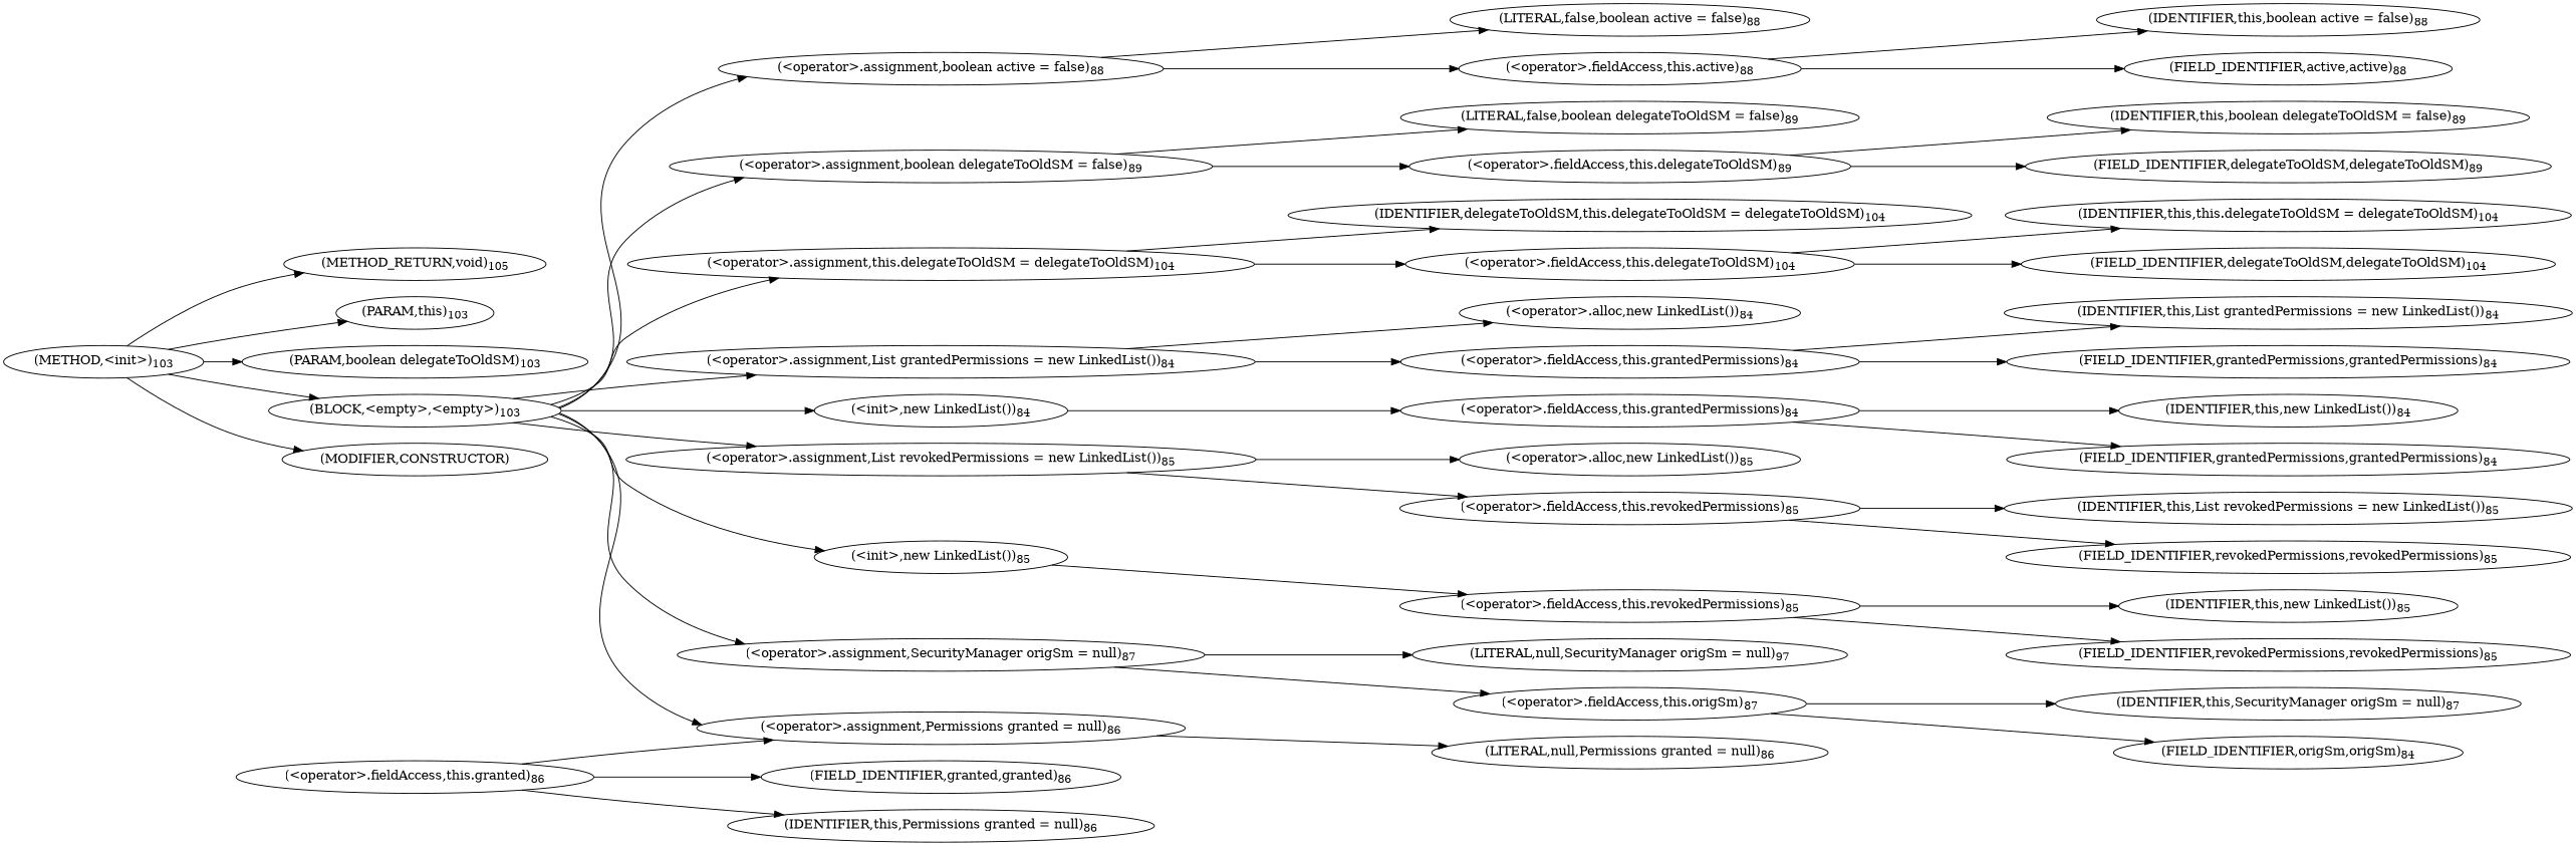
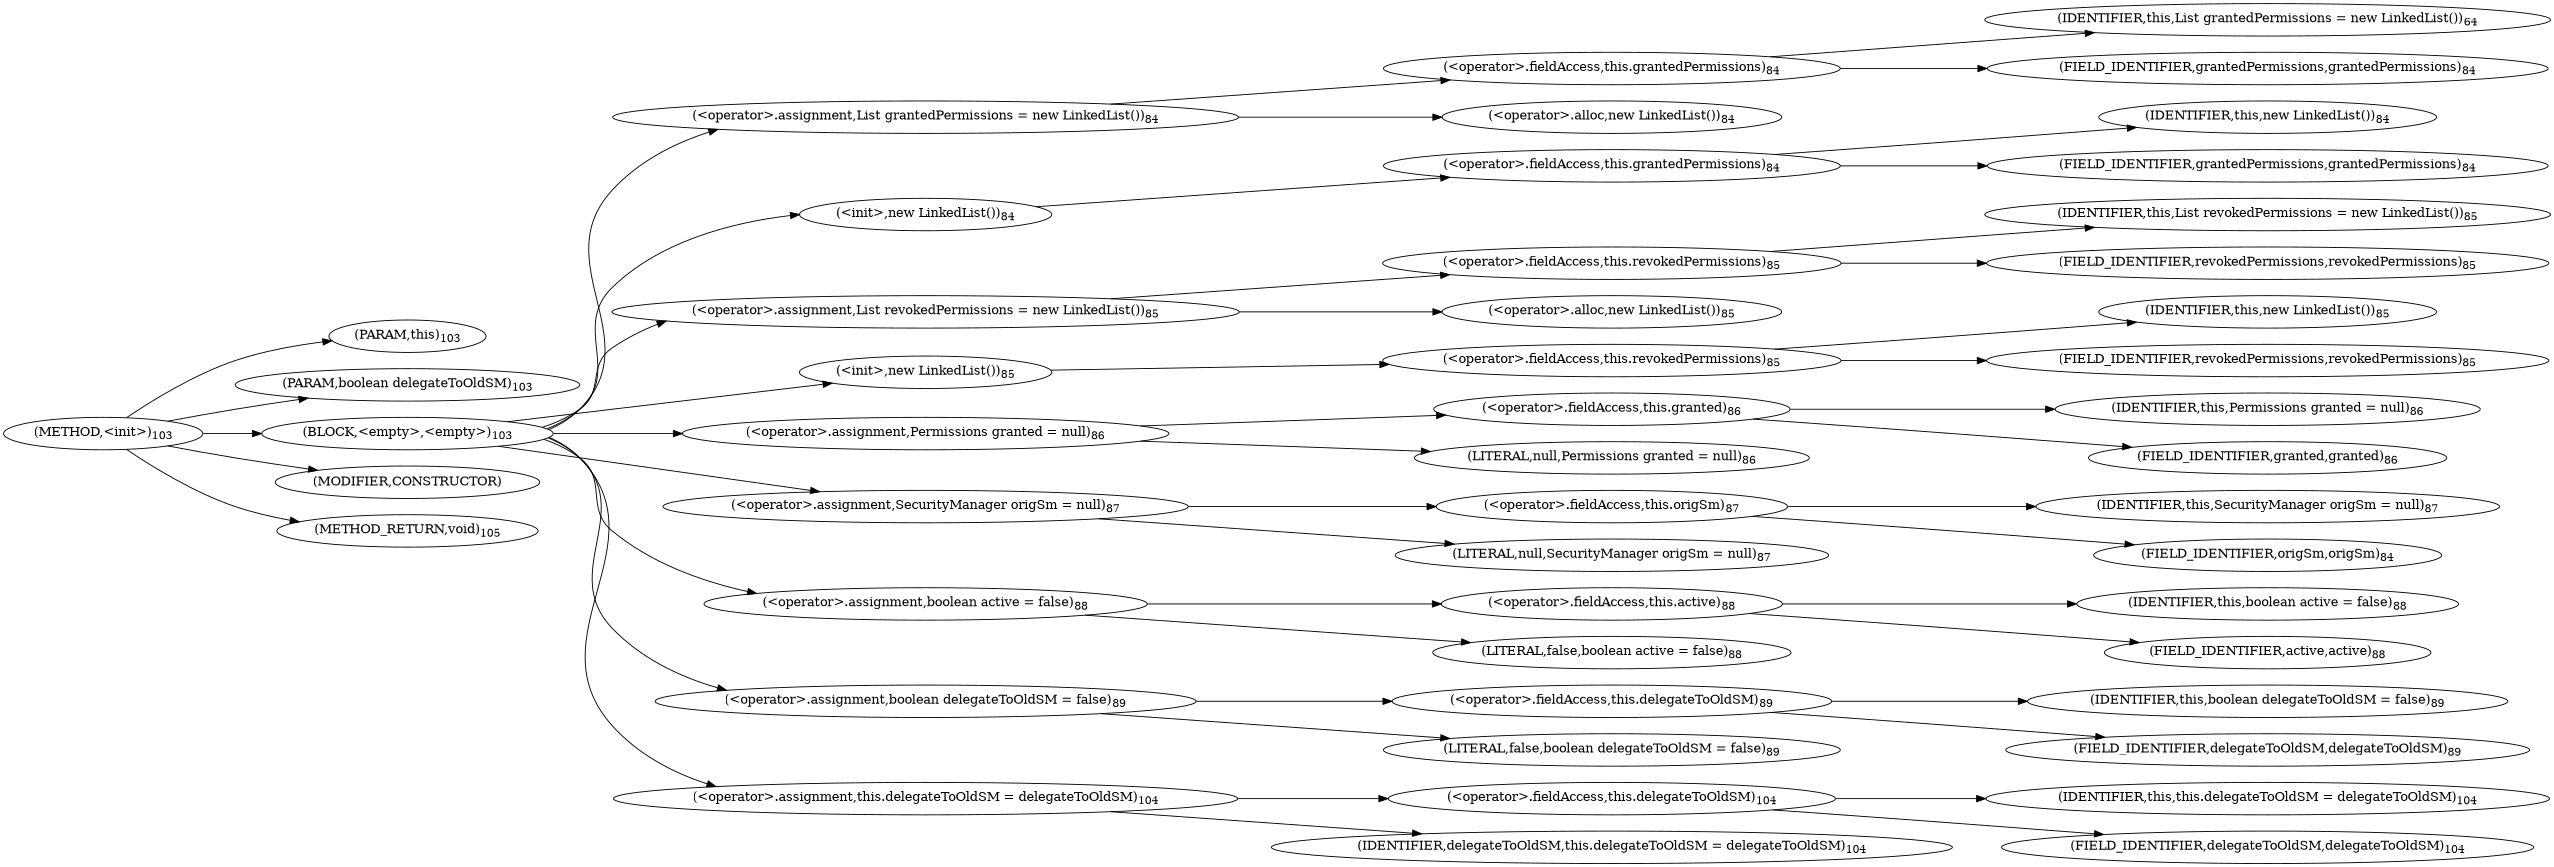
  digraph {
    rankdir=LR
    n1 [label=<(METHOD,&lt;init&gt;)<SUB>103</SUB>>]
    n2 [label=<(PARAM,this)<SUB>103</SUB>>]
    n3 [label=<(PARAM,boolean delegateToOldSM)<SUB>103</SUB>>]
    n4 [label=<(BLOCK,&lt;empty&gt;,&lt;empty&gt;)<SUB>103</SUB>>]
    n5 [label=<(MODIFIER,CONSTRUCTOR)>]
    n6 [label=<(METHOD_RETURN,void)<SUB>105</SUB>>]
    n7 [label=<(&lt;operator&gt;.assignment,List grantedPermissions = new LinkedList())<SUB>84</SUB>>]
    n8 [label=<(&lt;init&gt;,new LinkedList())<SUB>84</SUB>>]
    n9 [label=<(&lt;operator&gt;.assignment,List revokedPermissions = new LinkedList())<SUB>85</SUB>>]
    n10 [label=<(&lt;init&gt;,new LinkedList())<SUB>85</SUB>>]
    n11 [label=<(&lt;operator&gt;.assignment,Permissions granted = null)<SUB>86</SUB>>]
    n12 [label=<(&lt;operator&gt;.assignment,SecurityManager origSm = null)<SUB>87</SUB>>]
    n13 [label=<(&lt;operator&gt;.assignment,boolean active = false)<SUB>88</SUB>>]
    n14 [label=<(&lt;operator&gt;.assignment,boolean delegateToOldSM = false)<SUB>89</SUB>>]
    n15 [label=<(&lt;operator&gt;.assignment,this.delegateToOldSM = delegateToOldSM)<SUB>104</SUB>>]
    n16 [label=<(&lt;operator&gt;.fieldAccess,this.grantedPermissions)<SUB>84</SUB>>]
    n17 [label=<(&lt;operator&gt;.alloc,new LinkedList())<SUB>84</SUB>>]
    n18 [label=<(&lt;operator&gt;.fieldAccess,this.grantedPermissions)<SUB>84</SUB>>]
    n19 [label=<(&lt;operator&gt;.fieldAccess,this.revokedPermissions)<SUB>85</SUB>>]
    n20 [label=<(&lt;operator&gt;.alloc,new LinkedList())<SUB>85</SUB>>]
    n21 [label=<(&lt;operator&gt;.fieldAccess,this.revokedPermissions)<SUB>85</SUB>>]
    n22 [label=<(&lt;operator&gt;.fieldAccess,this.granted)<SUB>86</SUB>>]
    n23 [label=<(LITERAL,null,Permissions granted = null)<SUB>86</SUB>>]
    n24 [label=<(&lt;operator&gt;.fieldAccess,this.origSm)<SUB>87</SUB>>]
-   n25 [label=<(LITERAL,null,SecurityManager origSm = null)<SUB>97</SUB>>]
+   n25 [label=<(LITERAL,null,SecurityManager origSm = null)<SUB>87</SUB>>]
    n26 [label=<(&lt;operator&gt;.fieldAccess,this.active)<SUB>88</SUB>>]
    n27 [label=<(LITERAL,false,boolean active = false)<SUB>88</SUB>>]
    n28 [label=<(&lt;operator&gt;.fieldAccess,this.delegateToOldSM)<SUB>89</SUB>>]
    n29 [label=<(LITERAL,false,boolean delegateToOldSM = false)<SUB>89</SUB>>]
    n30 [label=<(&lt;operator&gt;.fieldAccess,this.delegateToOldSM)<SUB>104</SUB>>]
    n31 [label=<(IDENTIFIER,delegateToOldSM,this.delegateToOldSM = delegateToOldSM)<SUB>104</SUB>>]
-   n32 [label=<(IDENTIFIER,this,List grantedPermissions = new LinkedList())<SUB>84</SUB>>]
+   n32 [label=<(IDENTIFIER,this,List grantedPermissions = new LinkedList())<SUB>64</SUB>>]
    n33 [label=<(FIELD_IDENTIFIER,grantedPermissions,grantedPermissions)<SUB>84</SUB>>]
    n34 [label=<(IDENTIFIER,this,new LinkedList())<SUB>84</SUB>>]
    n35 [label=<(FIELD_IDENTIFIER,grantedPermissions,grantedPermissions)<SUB>84</SUB>>]
    n36 [label=<(IDENTIFIER,this,List revokedPermissions = new LinkedList())<SUB>85</SUB>>]
    n37 [label=<(FIELD_IDENTIFIER,revokedPermissions,revokedPermissions)<SUB>85</SUB>>]
    n38 [label=<(IDENTIFIER,this,new LinkedList())<SUB>85</SUB>>]
    n39 [label=<(FIELD_IDENTIFIER,revokedPermissions,revokedPermissions)<SUB>85</SUB>>]
    n40 [label=<(IDENTIFIER,this,Permissions granted = null)<SUB>86</SUB>>]
    n41 [label=<(FIELD_IDENTIFIER,granted,granted)<SUB>86</SUB>>]
    n42 [label=<(IDENTIFIER,this,SecurityManager origSm = null)<SUB>87</SUB>>]
    n43 [label=<(FIELD_IDENTIFIER,origSm,origSm)<SUB>84</SUB>>]
    n44 [label=<(IDENTIFIER,this,boolean active = false)<SUB>88</SUB>>]
    n45 [label=<(FIELD_IDENTIFIER,active,active)<SUB>88</SUB>>]
    n46 [label=<(IDENTIFIER,this,boolean delegateToOldSM = false)<SUB>89</SUB>>]
    n47 [label=<(FIELD_IDENTIFIER,delegateToOldSM,delegateToOldSM)<SUB>89</SUB>>]
    n48 [label=<(IDENTIFIER,this,this.delegateToOldSM = delegateToOldSM)<SUB>104</SUB>>]
    n49 [label=<(FIELD_IDENTIFIER,delegateToOldSM,delegateToOldSM)<SUB>104</SUB>>]
    n1 -> n2
    n1 -> n3
    n1 -> n4
    n1 -> n5
    n1 -> n6
    n4 -> n7
    n4 -> n8
    n4 -> n9
    n4 -> n10
    n4 -> n11
    n4 -> n12
    n4 -> n13
    n4 -> n14
    n4 -> n15
    n7 -> n16
    n7 -> n17
    n8 -> n18
    n9 -> n19
    n9 -> n20
    n10 -> n21
-   n22 -> n11
+   n11 -> n22
    n11 -> n23
    n12 -> n24
    n12 -> n25
    n13 -> n26
    n13 -> n27
    n14 -> n28
    n14 -> n29
    n15 -> n30
    n15 -> n31
    n16 -> n32
    n16 -> n33
    n18 -> n34
    n18 -> n35
    n19 -> n36
    n19 -> n37
    n21 -> n38
    n21 -> n39
    n22 -> n40
    n22 -> n41
    n24 -> n42
    n24 -> n43
    n26 -> n44
    n26 -> n45
    n28 -> n46
    n28 -> n47
    n30 -> n48
    n30 -> n49
  }
